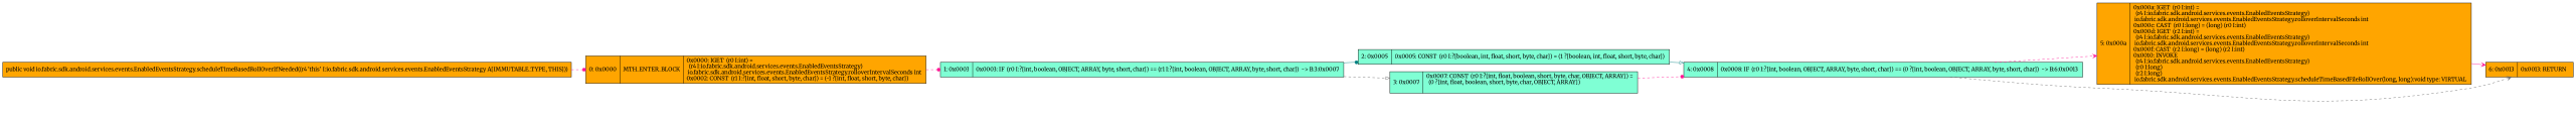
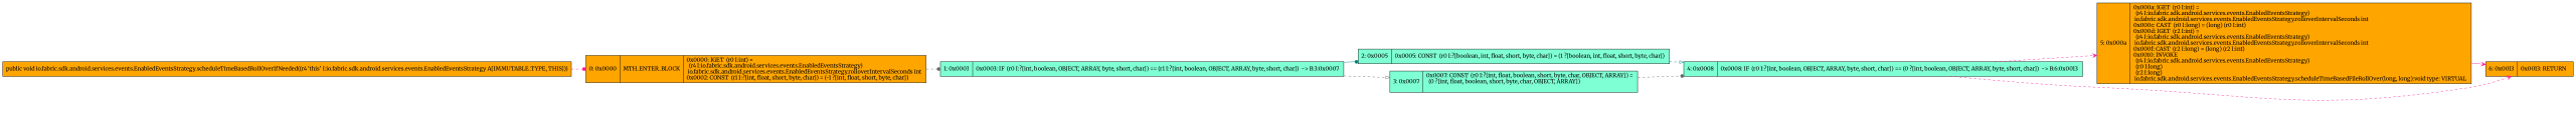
  digraph {
    fontname=Merriweather
    rankdir=LR
    node [fillcolor=orange fontname=Merriweather shape=record style=filled]
    edge [arrowhead=dot color=gray40 fontname=Merriweather style=dashed]
    n1 [label="{0\:\ 0x0000|MTH_ENTER_BLOCK\l|0x0000: IGET  (r0 I:int) = \l  (r4 I:io.fabric.sdk.android.services.events.EnabledEventsStrategy)\l io.fabric.sdk.android.services.events.EnabledEventsStrategy.rolloverIntervalSeconds int \l0x0002: CONST  (r1 I:?[int, float, short, byte, char]) = (\-1 ?[int, float, short, byte, char]) \l}"]
    n2 [fillcolor=aquamarine label="{1\:\ 0x0003|0x0003: IF  (r0 I:?[int, boolean, OBJECT, ARRAY, byte, short, char]) == (r1 I:?[int, boolean, OBJECT, ARRAY, byte, short, char])  \-\> B:3:0x0007 \l}"]
    n3 [fillcolor=aquamarine label="{2\:\ 0x0005|0x0005: CONST  (r0 I:?[boolean, int, float, short, byte, char]) = (1 ?[boolean, int, float, short, byte, char]) \l}"]
    n4 [fillcolor=aquamarine label="{3\:\ 0x0007|0x0007: CONST  (r0 I:?[int, float, boolean, short, byte, char, OBJECT, ARRAY]) = \l  (0 ?[int, float, boolean, short, byte, char, OBJECT, ARRAY])\l \l}"]
    n5 [fillcolor=aquamarine label="{4\:\ 0x0008|0x0008: IF  (r0 I:?[int, boolean, OBJECT, ARRAY, byte, short, char]) == (0 ?[int, boolean, OBJECT, ARRAY, byte, short, char])  \-\> B:6:0x0013 \l}"]
    n6 [label="{5\:\ 0x000a|0x000a: IGET  (r0 I:int) = \l  (r4 I:io.fabric.sdk.android.services.events.EnabledEventsStrategy)\l io.fabric.sdk.android.services.events.EnabledEventsStrategy.rolloverIntervalSeconds int \l0x000c: CAST  (r0 I:long) = (long) (r0 I:int) \l0x000d: IGET  (r2 I:int) = \l  (r4 I:io.fabric.sdk.android.services.events.EnabledEventsStrategy)\l io.fabric.sdk.android.services.events.EnabledEventsStrategy.rolloverIntervalSeconds int \l0x000f: CAST  (r2 I:long) = (long) (r2 I:int) \l0x0010: INVOKE  \l  (r4 I:io.fabric.sdk.android.services.events.EnabledEventsStrategy)\l  (r0 I:long)\l  (r2 I:long)\l io.fabric.sdk.android.services.events.EnabledEventsStrategy.scheduleTimeBasedFileRollOver(long, long):void type: VIRTUAL \l}"]
    n7 [label="{6\:\ 0x0013|0x0013: RETURN   \l}"]
    n8 [label="{public void io.fabric.sdk.android.services.events.EnabledEventsStrategy.scheduleTimeBasedRollOverIfNeeded((r4 'this' I:io.fabric.sdk.android.services.events.EnabledEventsStrategy A[IMMUTABLE_TYPE, THIS])) }"]
-   n1 -> n2 [color=deeppink]
+   n1 -> n2
    n2 -> n3 [color=teal style=solid]
    n2 -> n4 [arrowhead=onormal]
-   n3 -> n5 [arrowhead=onormal color=teal style=solid]
-   n4 -> n5 [color=deeppink]
+   n3 -> n5 [arrowhead=onormal color=teal]
+   n4 -> n5
    n5 -> n6 [arrowhead=vee color=deeppink]
-   n5 -> n7 [arrowhead=vee]
+   n5 -> n7 [arrowhead=vee color=deeppink]
    n6 -> n7 [arrowhead=vee color=deeppink style=solid]
    n8 -> n1 [color=deeppink]
  }
